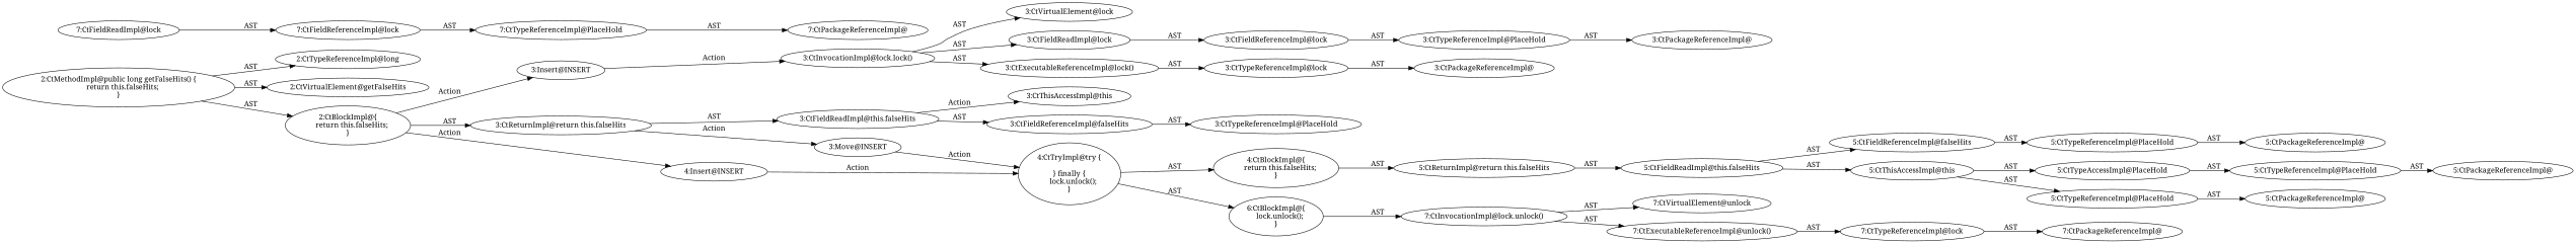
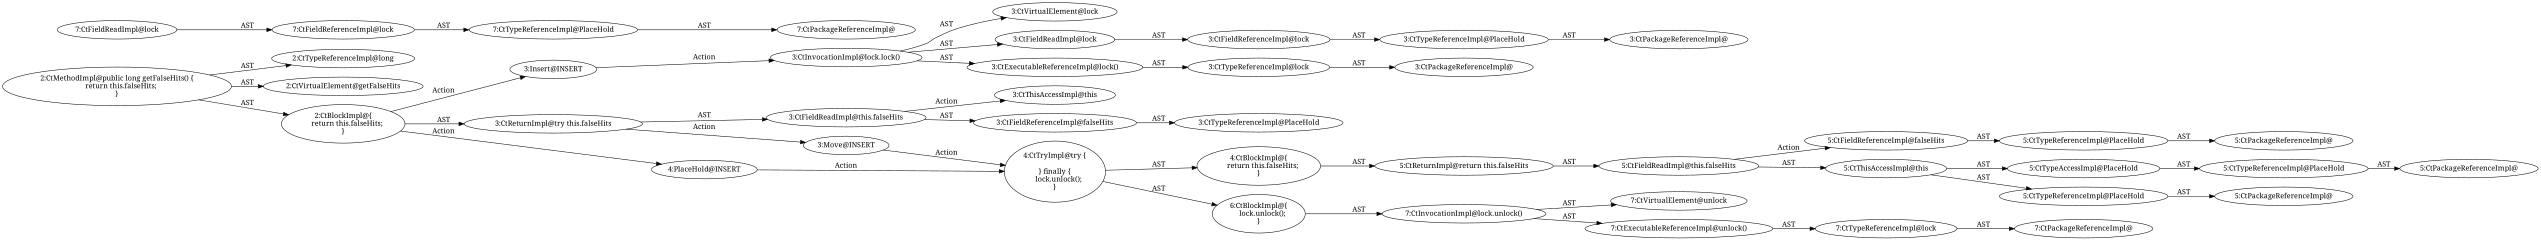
  digraph {
    fontname="Noto Serif"
    rankdir=LR
    node [fontname="Noto Serif" shape=ellipse]
    edge [fontname="Noto Serif"]
    n1 [label="2:CtTypeReferenceImpl@long"]
    n2 [label="2:CtVirtualElement@getFalseHits"]
    n3 [label="3:CtFieldReferenceImpl@falseHits"]
    n4 [label="3:CtTypeReferenceImpl@PlaceHold"]
    n5 [label="3:CtFieldReadImpl@this.falseHits"]
    n6 [label="3:CtThisAccessImpl@this"]
-   n7 [label="3:CtReturnImpl@return this.falseHits"]
+   n7 [label="3:CtReturnImpl@try this.falseHits"]
    n8 [label="3:Move@INSERT"]
    n9 [label="4:CtTryImpl@try \{\n\n\} finally \{\n    lock.unlock();\n\}"]
    n10 [label="2:CtBlockImpl@\{\n    return this.falseHits;\n\}"]
    n11 [label="3:Insert@INSERT"]
-   n12 [label="4:Insert@INSERT"]
+   n12 [label="4:PlaceHold@INSERT"]
    n13 [label="3:CtInvocationImpl@lock.lock()"]
    n14 [label="2:CtMethodImpl@public long getFalseHits() \{\n    return this.falseHits;\n\}"]
    n15 [label="3:CtFieldReadImpl@lock"]
    n16 [label="3:CtExecutableReferenceImpl@lock()"]
    n17 [label="3:CtVirtualElement@lock"]
    n18 [label="3:CtPackageReferenceImpl@"]
    n19 [label="3:CtTypeReferenceImpl@PlaceHold"]
    n20 [label="3:CtFieldReferenceImpl@lock"]
    n21 [label="3:CtPackageReferenceImpl@"]
    n22 [label="3:CtTypeReferenceImpl@lock"]
    n23 [label="4:CtBlockImpl@\{\n    return this.falseHits;\n\}"]
    n24 [label="6:CtBlockImpl@\{\n    lock.unlock();\n\}"]
    n25 [label="5:CtPackageReferenceImpl@"]
    n26 [label="5:CtTypeReferenceImpl@PlaceHold"]
    n27 [label="5:CtPackageReferenceImpl@"]
    n28 [label="5:CtTypeReferenceImpl@PlaceHold"]
    n29 [label="5:CtTypeAccessImpl@PlaceHold"]
    n30 [label="5:CtThisAccessImpl@this"]
    n31 [label="5:CtPackageReferenceImpl@"]
    n32 [label="5:CtTypeReferenceImpl@PlaceHold"]
    n33 [label="5:CtFieldReferenceImpl@falseHits"]
    n34 [label="5:CtFieldReadImpl@this.falseHits"]
    n35 [label="5:CtReturnImpl@return this.falseHits"]
    n36 [label="7:CtPackageReferenceImpl@"]
    n37 [label="7:CtTypeReferenceImpl@PlaceHold"]
    n38 [label="7:CtFieldReferenceImpl@lock"]
    n39 [label="7:CtFieldReadImpl@lock"]
    n40 [label="7:CtPackageReferenceImpl@"]
    n41 [label="7:CtTypeReferenceImpl@lock"]
    n42 [label="7:CtExecutableReferenceImpl@unlock()"]
    n43 [label="7:CtInvocationImpl@lock.unlock()"]
    n44 [label="7:CtVirtualElement@unlock"]
    n3 -> n4 [label=AST]
    n5 -> n3 [label=AST]
    n5 -> n6 [label=Action]
    n7 -> n5 [label=AST]
    n7 -> n8 [label=Action]
    n8 -> n9 [label=Action]
    n9 -> n23 [label=AST]
    n9 -> n24 [label=AST]
    n10 -> n7 [label=AST]
    n10 -> n11 [label=Action]
    n10 -> n12 [label=Action]
    n11 -> n13 [label=Action]
    n12 -> n9 [label=Action]
    n13 -> n15 [label=AST]
    n13 -> n16 [label=AST]
    n13 -> n17 [label=AST]
    n14 -> n1 [label=AST]
    n14 -> n2 [label=AST]
    n14 -> n10 [label=AST]
    n15 -> n20 [label=AST]
    n16 -> n22 [label=AST]
    n19 -> n18 [label=AST]
    n20 -> n19 [label=AST]
    n22 -> n21 [label=AST]
    n23 -> n35 [label=AST]
    n24 -> n43 [label=AST]
    n26 -> n25 [label=AST]
    n28 -> n27 [label=AST]
    n29 -> n28 [label=AST]
    n30 -> n26 [label=AST]
    n30 -> n29 [label=AST]
    n32 -> n31 [label=AST]
    n33 -> n32 [label=AST]
    n34 -> n30 [label=AST]
-   n34 -> n33 [label=AST]
+   n34 -> n33 [label=Action]
    n35 -> n34 [label=AST]
    n37 -> n36 [label=AST]
    n38 -> n37 [label=AST]
    n39 -> n38 [label=AST]
    n41 -> n40 [label=AST]
    n42 -> n41 [label=AST]
    n43 -> n42 [label=AST]
    n43 -> n44 [label=AST]
  }
